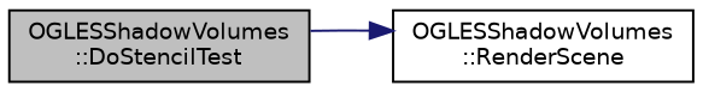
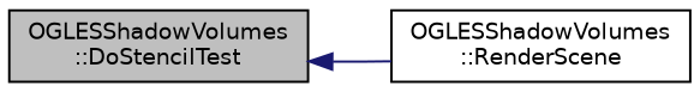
  digraph {
    rankdir=LR
    node [color=black fontname=Helvetica fontsize=10 shape=record style=filled]
    n1 [fillcolor=grey75 fontcolor=black height=0.2 label="OGLESShadowVolumes\l::DoStencilTest" width=0.4]
    n2 [fillcolor=white height=0.2 label="OGLESShadowVolumes\l::RenderScene" width=0.4]
-   n2 -> n1 [color=midnightblue dir=back fontname=Helvetica fontsize=10 labelfontname=Helvetica labelfontsize=10 style=solid]
+   n1 -> n2 [color=midnightblue dir=back fontname=Helvetica fontsize=10 labelfontname=Helvetica labelfontsize=10 style=solid]
  }
